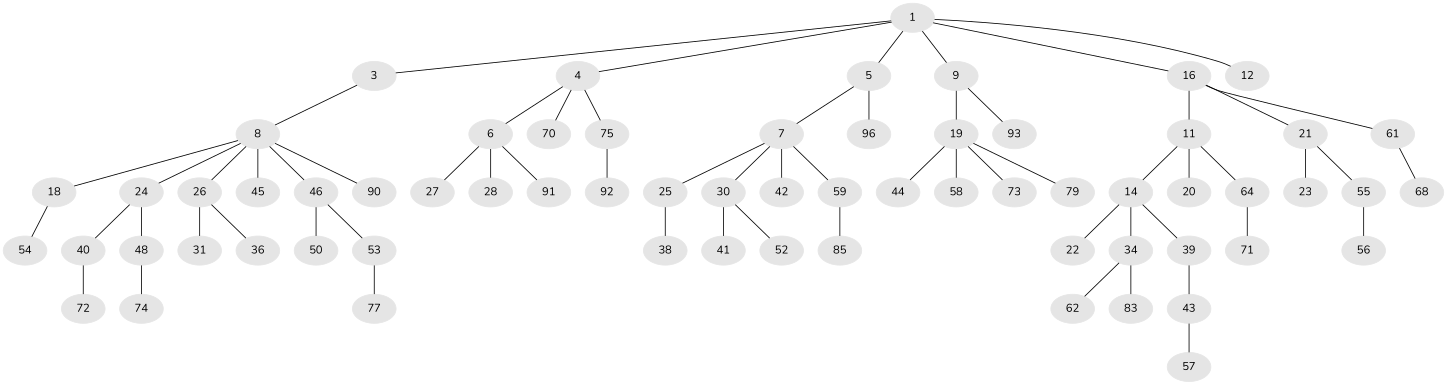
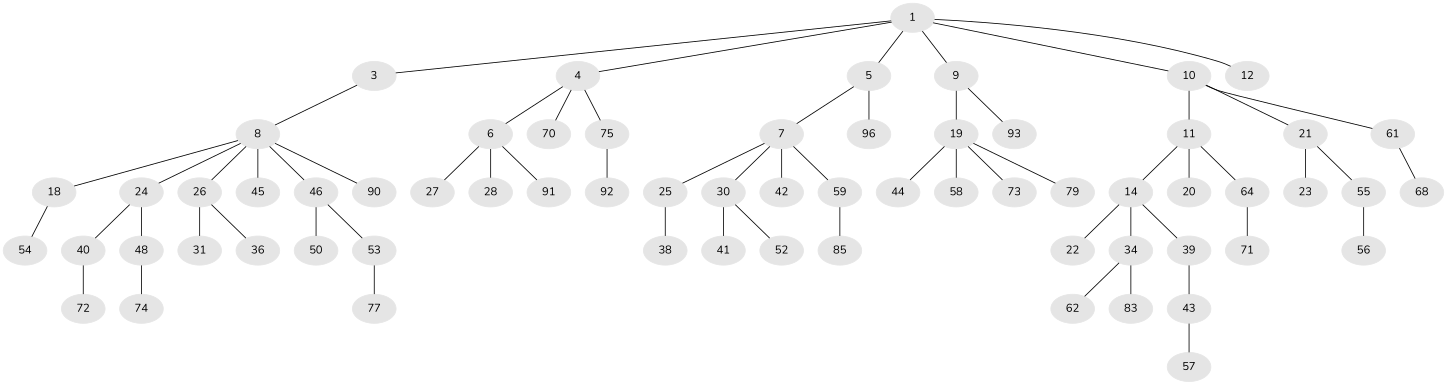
  graph {
    fontname=Nunito
    node [color=gray90 fontname=Nunito style=filled]
    edge [fontname=Nunito]
    1 [super="+2"]
    3
    4 [super="+13"]
    5
    9
-   10 [super="+16" label=16]
+   10 [super="+16"]
    12 [super="+95"]
    8 [super="+32+37+15"]
    6
    70 [super="+89"]
    75 [super="+78"]
    7 [super="+17"]
    96
    19 [super="+66"]
    93
    11 [super="+29+51"]
    21 [super="+33"]
    61
    18 [super="+49"]
    24
    26
    45
    46
    90
    27 [super="+67"]
    28 [super="+63"]
    91
    92 [super="+94"]
    25
    30 [super="+47"]
    42
    59 [super="+69+86"]
    38
    41 [super="+80"]
    52 [super="+88"]
    85
    54
    40
    48
    31
    36
    50
    53
    44
    58
    73
    79 [super="+84"]
    14
    20 [super="+65"]
    64
    23
    55
    68
    22
    34
    39
    71
    62
    83
    43
    56
    72
    74
    57
    77
    1 -- 3
    1 -- 4
    1 -- 5
    1 -- 9
    1 -- 10
    1 -- 12
    3 -- 8
    4 -- 6
    4 -- 70
    4 -- 75
    5 -- 7
    5 -- 96
    9 -- 19
    9 -- 93
    10 -- 11
    10 -- 21
    10 -- 61
    8 -- 18
    8 -- 24
    8 -- 26
    8 -- 45
    8 -- 46
    8 -- 90
    6 -- 27
    6 -- 28
    6 -- 91
    75 -- 92
    7 -- 25
    7 -- 30
    7 -- 42
    7 -- 59
    19 -- 44
    19 -- 58
    19 -- 73
    19 -- 79
    11 -- 14
    11 -- 20
    11 -- 64
    21 -- 23
    21 -- 55
    61 -- 68
    18 -- 54
    24 -- 40
    24 -- 48
    26 -- 31
    26 -- 36
    46 -- 50
    46 -- 53
    25 -- 38
    30 -- 41
    30 -- 52
    59 -- 85
    40 -- 72
    48 -- 74
    53 -- 77
    14 -- 22
    14 -- 34
    14 -- 39
    64 -- 71
    55 -- 56
    34 -- 62
    34 -- 83
    39 -- 43
    43 -- 57
  }
